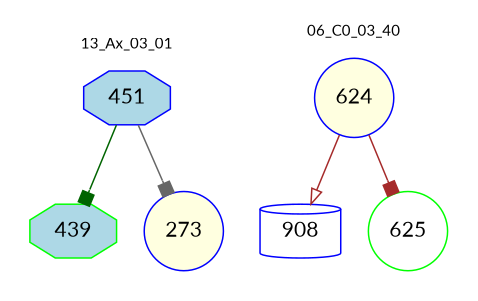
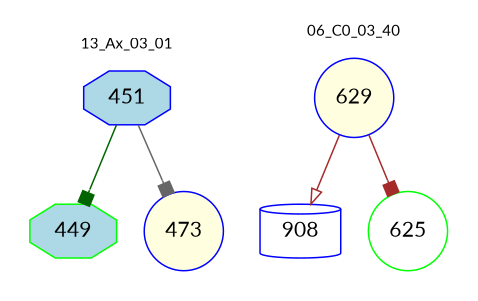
  digraph {
    fontname=Lato
    node [color=blue fillcolor=lightblue fontname=Lato shape=circle style=filled]
    edge [arrowhead=box color=brown fontname=Lato]
    n1 [label=451 shape=octagon]
-   n2 [color=green label=439 shape=octagon]
-   n3 [fillcolor=lightyellow label=273]
-   n4 [fillcolor=lightyellow label=624]
+   n2 [color=green label=449 shape=octagon]
+   n3 [fillcolor=lightyellow label=473]
+   n4 [fillcolor=lightyellow label=629]
    n5 [fillcolor=white label=908 shape=cylinder]
    n6 [color=green fillcolor=white label=625]
    subgraph cluster_1 {
      color=white
      fontsize=10
      label="13_Ax_03_01"
      n1
      n2
      n3
    }
    subgraph cluster_2 {
      color=white
      fontsize=10
      label="06_C0_03_40"
      n4
      n5
      n6
    }
    n1 -> n2 [color=darkgreen]
    n1 -> n3 [color=gray40]
    n4 -> n5 [arrowhead=onormal]
    n4 -> n6
  }
